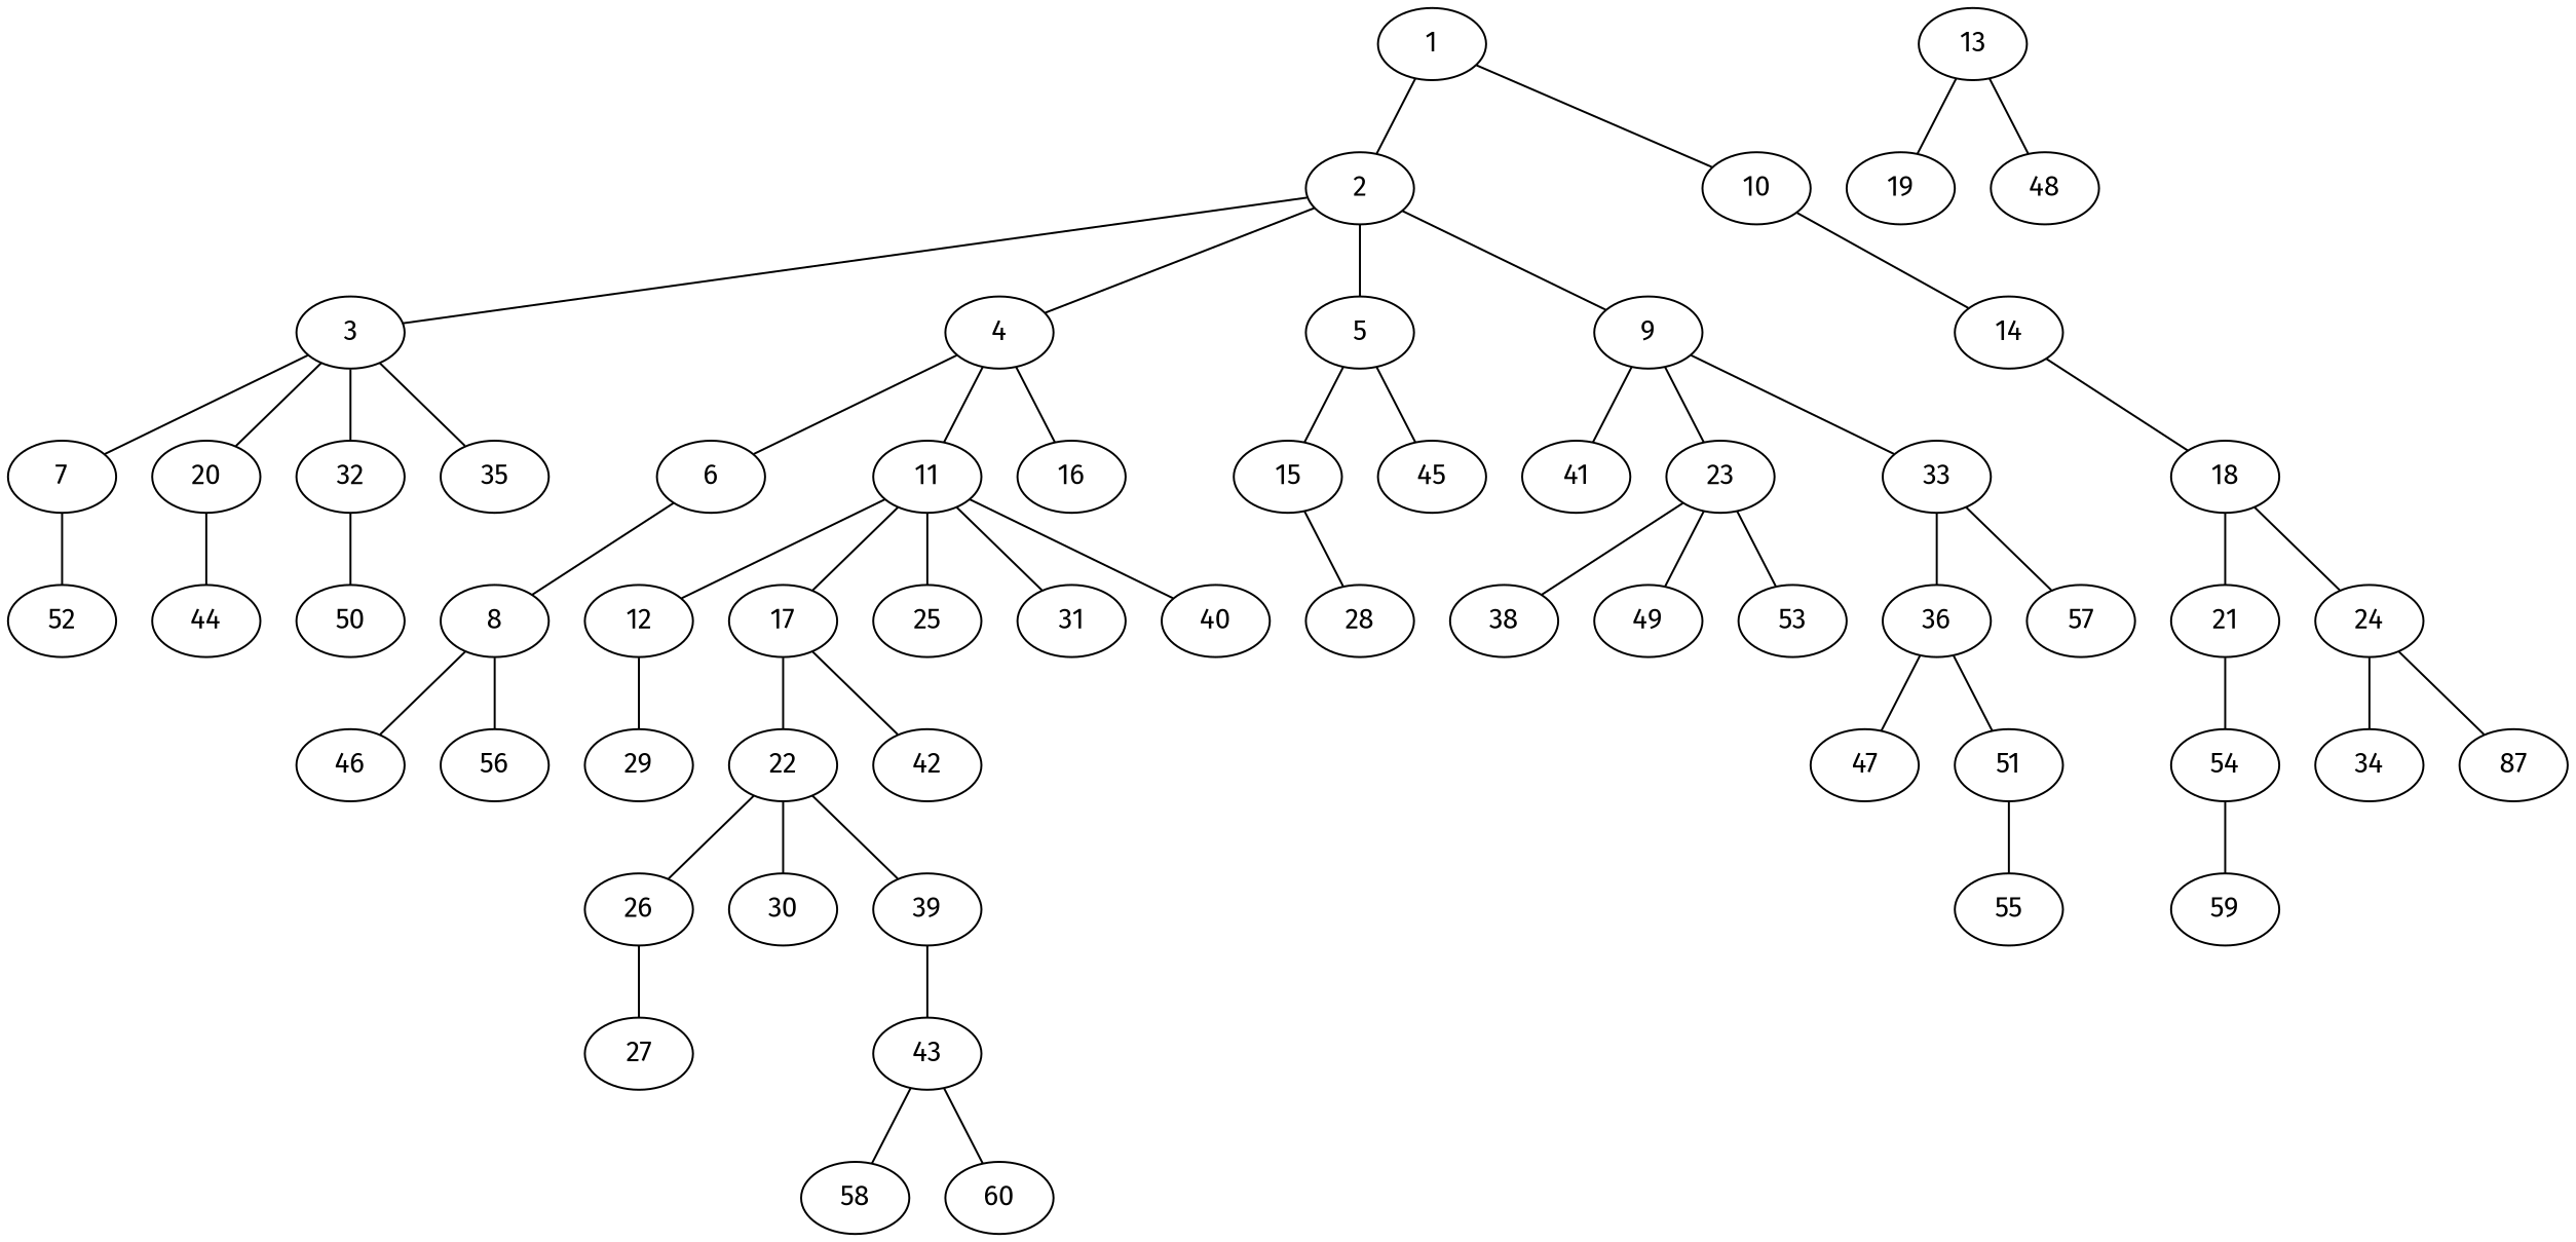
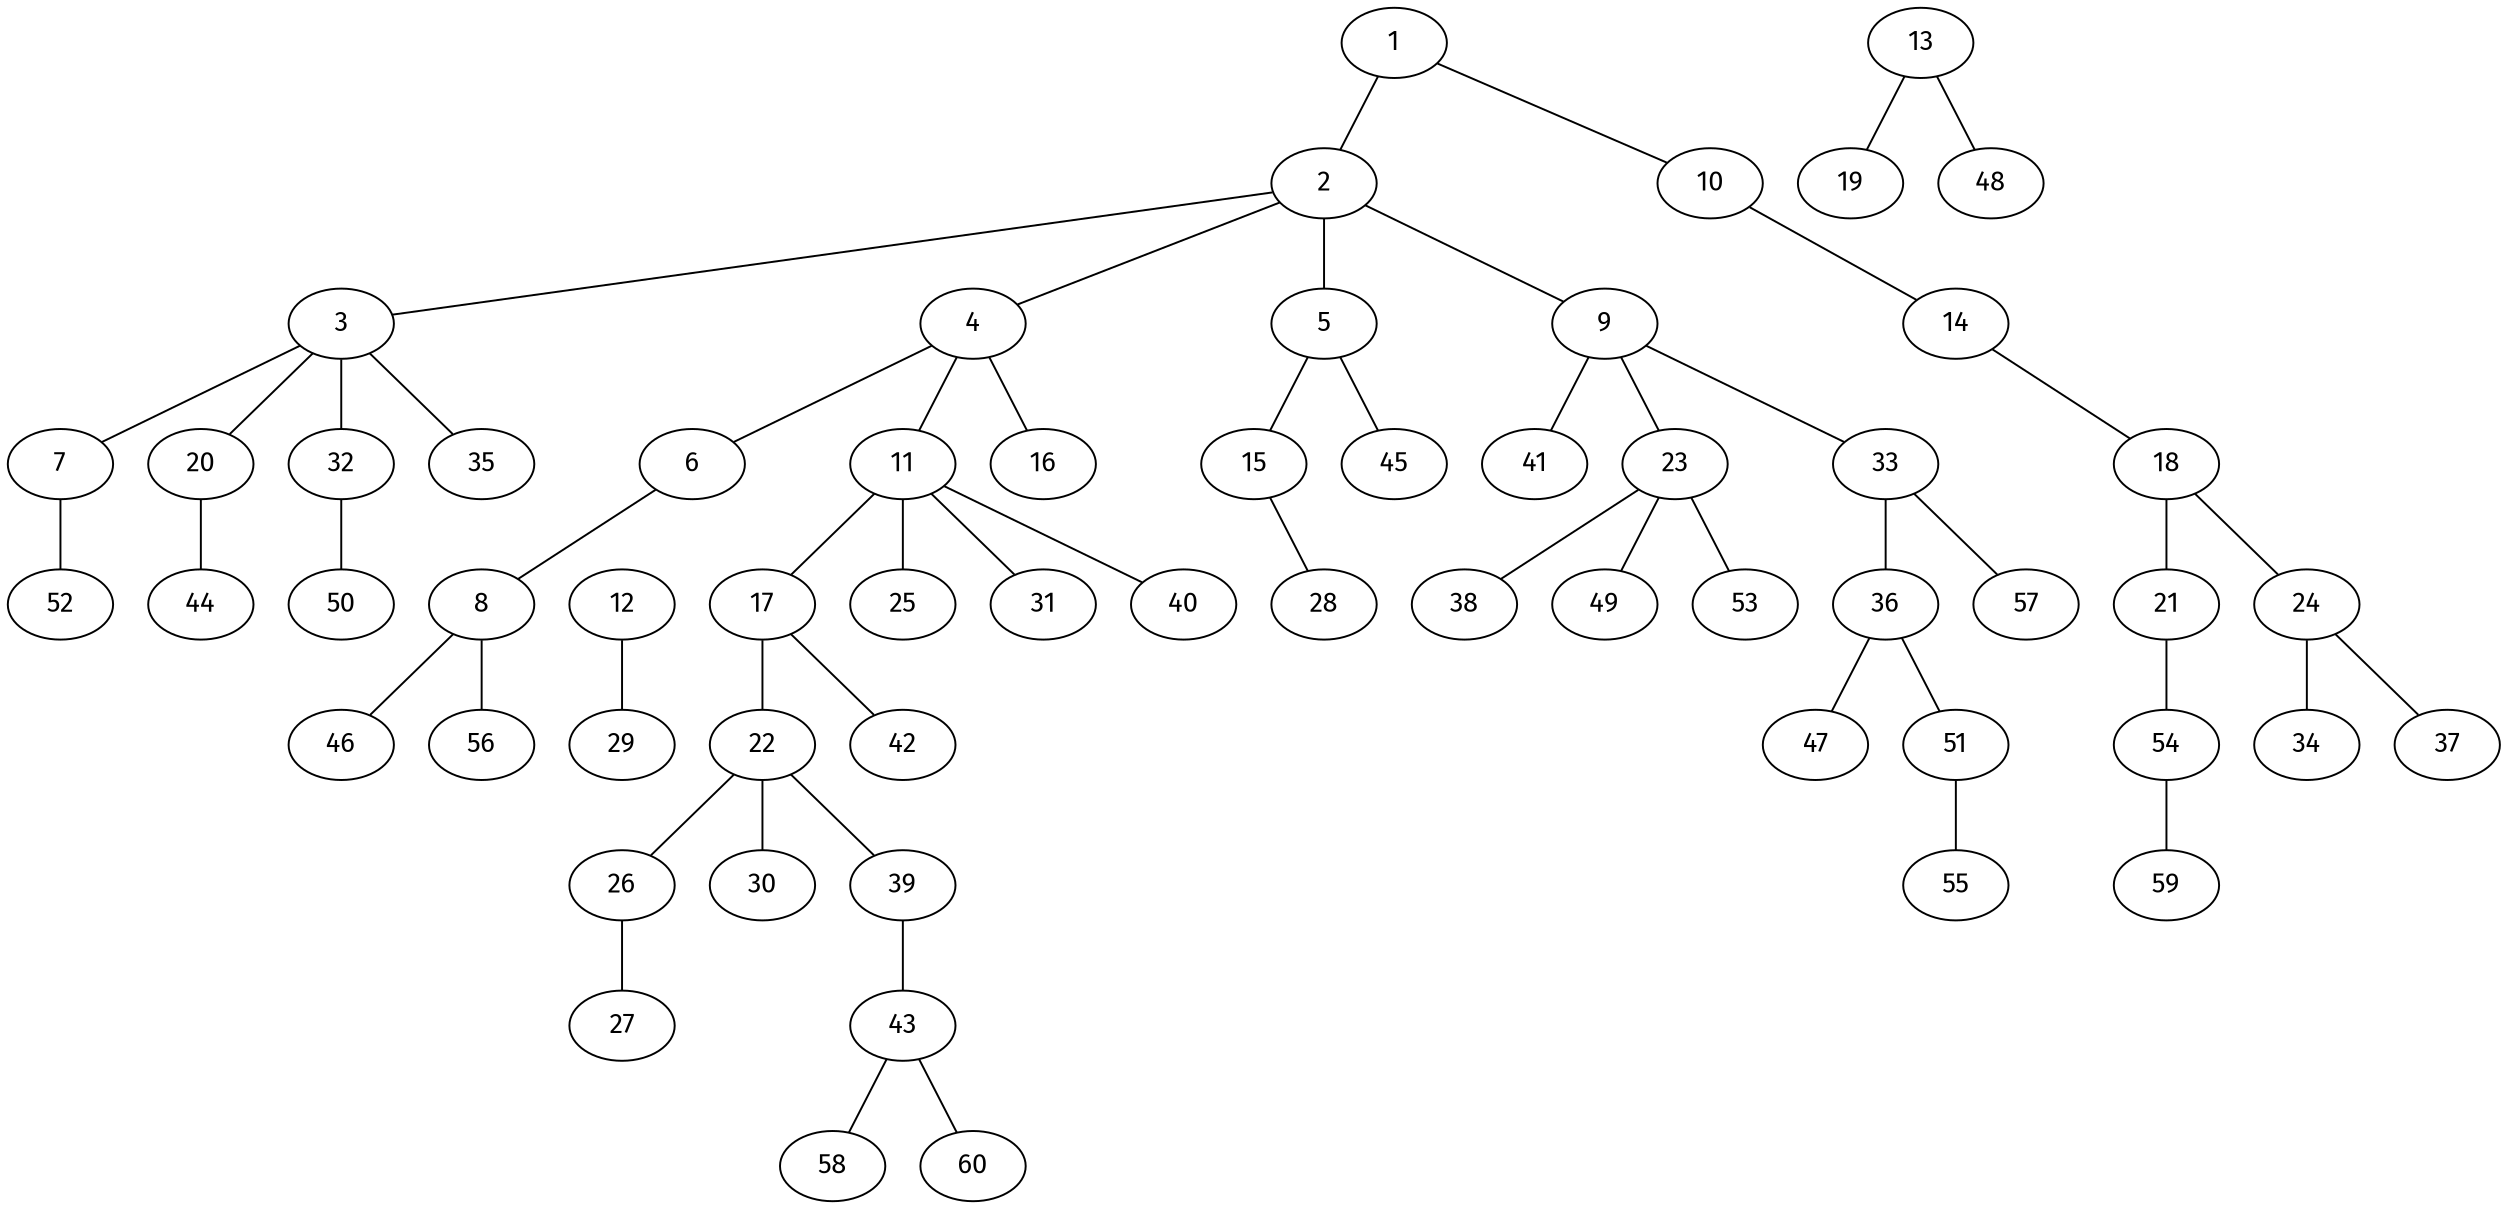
  graph {
    fontname="Fira Sans"
    node [fontname="Fira Sans"]
    edge [fontname="Fira Sans"]
    1
    2
    10
    3
    4
    5
    9
    14
    7
    20
    32
    35
    6
    11
    16
    15
    45
    41
    23
    33
    18
    52
    44
    50
    8
    12
    17
    25
    31
    40
    28
    38
    49
    53
    36
    57
    46
    56
    13
    19
    48
    29
    22
    42
    47
    51
    21
    24
    26
    30
    39
    54
    34
-   37 [label=87]
+   37
    27
    43
    59
    58
    60
    55
    1 -- 2
    1 -- 10
    2 -- 3
    2 -- 4
    2 -- 5
    2 -- 9
    10 -- 14
    3 -- 7
    3 -- 20
    3 -- 32
    3 -- 35
    4 -- 6
    4 -- 11
    4 -- 16
    5 -- 15
    5 -- 45
    9 -- 41
    9 -- 23
    9 -- 33
    14 -- 18
    7 -- 52
    20 -- 44
    32 -- 50
    6 -- 8
-   11 -- 12
    11 -- 17
    11 -- 25
    11 -- 31
    11 -- 40
    15 -- 28
    23 -- 38
    23 -- 49
    23 -- 53
    33 -- 36
    33 -- 57
    18 -- 21
    18 -- 24
    8 -- 46
    8 -- 56
    12 -- 29
    17 -- 22
    17 -- 42
    36 -- 47
    36 -- 51
    13 -- 19
    13 -- 48
    22 -- 26
    22 -- 30
    22 -- 39
    51 -- 55
    21 -- 54
    24 -- 34
    24 -- 37
    26 -- 27
    39 -- 43
    54 -- 59
    43 -- 58
    43 -- 60
  }
